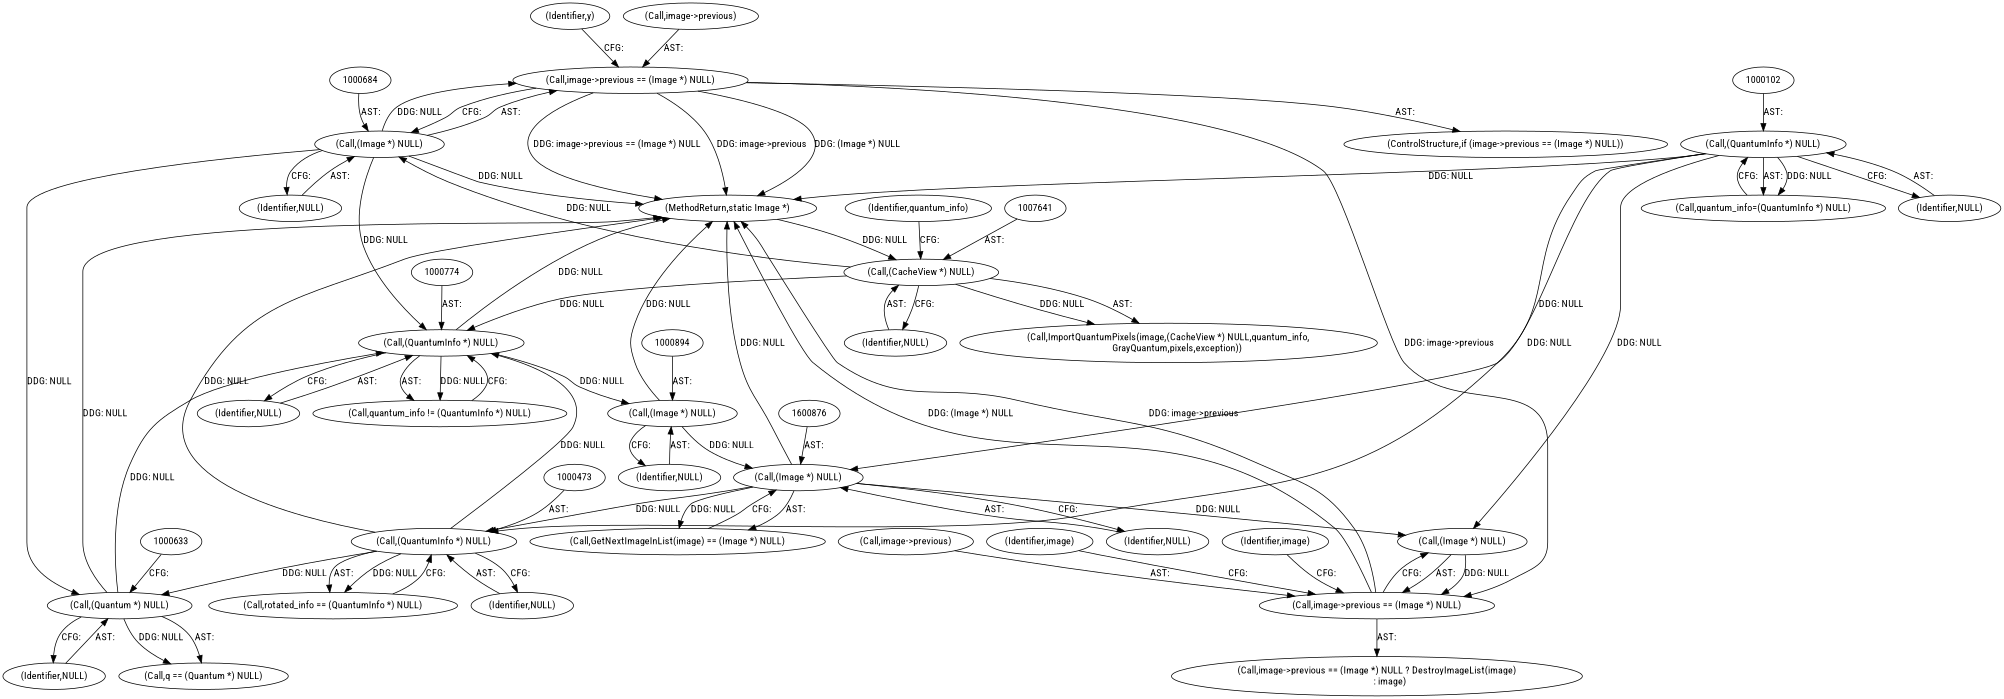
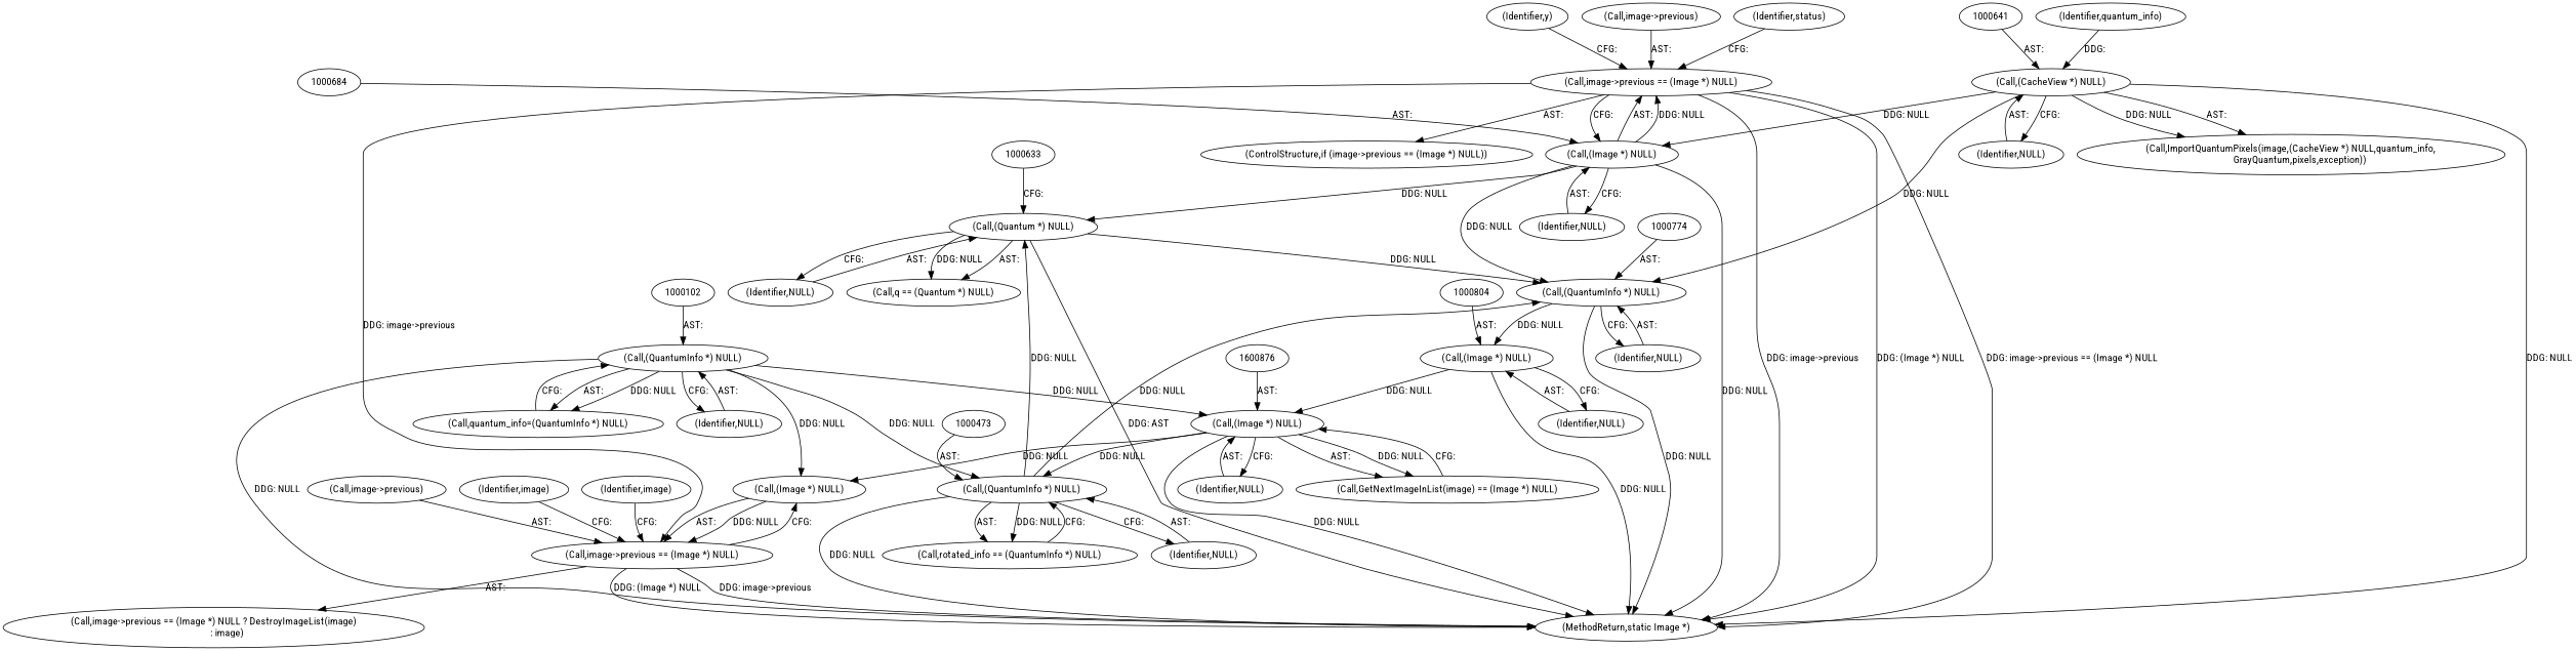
  digraph {
    fontname="Roboto Condensed"
    node [fontname="Roboto Condensed"]
    edge [fontname="Roboto Condensed"]
    n1 [label="(Call,image->previous == (Image *) NULL)"]
    n2 [label="(Call,(Image *) NULL)"]
    n3 [label="(Call,image->previous == (Image *) NULL)"]
    n4 [label="(MethodReturn,static Image *)"]
    n5 [label="(ControlStructure,if (image->previous == (Image *) NULL))"]
    n6 [label="(Call,(Quantum *) NULL)"]
    n7 [label="(Call,(QuantumInfo *) NULL)"]
    n8 [label="(Identifier,NULL)"]
    n9 [label="(Call,(Image *) NULL)"]
    n10 [label="(Call,image->previous == (Image *) NULL ? DestroyImageList(image)\n            : image)"]
    n11 [label="(Call,q == (Quantum *) NULL)"]
    n12 [label="(Identifier,NULL)"]
    n13 [label="(Call,(Image *) NULL)"]
-   n14 [label="(Call,quantum_info != (QuantumInfo *) NULL)"]
    n15 [label="(Identifier,NULL)"]
    n16 [label="(Call,(CacheView *) NULL)"]
    n17 [label="(Identifier,NULL)"]
    n18 [label="(Call,ImportQuantumPixels(image,(CacheView *) NULL,quantum_info,\n        GrayQuantum,pixels,exception))"]
    n19 [label="(Call,(QuantumInfo *) NULL)"]
    n20 [label="(Call,rotated_info == (QuantumInfo *) NULL)"]
    n21 [label="(Identifier,NULL)"]
    n22 [label="(Call,(QuantumInfo *) NULL)"]
    n23 [label="(Call,(Image *) NULL)"]
    n24 [label="(Call,quantum_info=(QuantumInfo *) NULL)"]
    n25 [label="(Identifier,NULL)"]
    n26 [label="(Call,GetNextImageInList(image) == (Image *) NULL)"]
    n27 [label="(Identifier,NULL)"]
    n28 [label="(Identifier,NULL)"]
    n29 [label="(Identifier,y)"]
    n30 [label="(Call,image->previous)"]
    n31 [label="(Call,image->previous)"]
    n32 [label="(Identifier,quantum_info)"]
    n33 [label="(Identifier,image)"]
+   n34 [label="(Identifier,status)"]
    n35 [label="(Identifier,image)"]
    1000684
-   1000641 [label=1007641]
+   1000641
    1000633
    1000473
    n40 [label=1000102]
    n41 [label=1600876]
-   1000804 [label=1000894]
+   1000804
    1000774
    n1 -> n2 [label="CFG: "]
    n1 -> n3 [label="DDG: image->previous"]
    n1 -> n4 [label="DDG: image->previous"]
    n1 -> n4 [label="DDG: (Image *) NULL"]
    n1 -> n4 [label="DDG: image->previous == (Image *) NULL"]
    n1 -> n5 [label="AST: "]
    n2 -> n1 [label="AST: "]
    n2 -> n1 [label="DDG: NULL"]
    n2 -> n4 [label="DDG: NULL"]
    n2 -> n6 [label="DDG: NULL"]
    n2 -> n7 [label="DDG: NULL"]
    n2 -> n8 [label="CFG: "]
    n3 -> n4 [label="DDG: (Image *) NULL"]
    n3 -> n4 [label="DDG: image->previous"]
    n3 -> n9 [label="CFG: "]
    n3 -> n10 [label="AST: "]
-   n6 -> n4 [label="DDG: NULL"]
+   n6 -> n4 [label="DDG: AST"]
    n6 -> n7 [label="DDG: NULL"]
    n6 -> n11 [label="AST: "]
    n6 -> n11 [label="DDG: NULL"]
    n6 -> n12 [label="CFG: "]
    n7 -> n4 [label="DDG: NULL"]
    n7 -> n13 [label="DDG: NULL"]
-   n7 -> n14 [label="AST: "]
-   n7 -> n14 [label="DDG: NULL"]
    n7 -> n15 [label="CFG: "]
    n8 -> n2 [label="AST: "]
    n9 -> n3 [label="AST: "]
    n9 -> n3 [label="DDG: NULL"]
    n12 -> n6 [label="AST: "]
    n13 -> n4 [label="DDG: NULL"]
    n13 -> n23 [label="DDG: NULL"]
    n13 -> n28 [label="CFG: "]
-   n14 -> n7 [label="CFG: "]
    n15 -> n7 [label="AST: "]
    n16 -> n2 [label="DDG: NULL"]
-   n4 -> n16 [label="DDG: NULL"]
+   n16 -> n4 [label="DDG: NULL"]
    n16 -> n7 [label="DDG: NULL"]
    n16 -> n17 [label="CFG: "]
    n16 -> n18 [label="AST: "]
    n16 -> n18 [label="DDG: NULL"]
    n17 -> n16 [label="AST: "]
    n19 -> n4 [label="DDG: NULL"]
    n19 -> n6 [label="DDG: NULL"]
    n19 -> n7 [label="DDG: NULL"]
    n19 -> n20 [label="AST: "]
    n19 -> n20 [label="DDG: NULL"]
    n19 -> n21 [label="CFG: "]
    n20 -> n19 [label="CFG: "]
    n21 -> n19 [label="AST: "]
    n22 -> n4 [label="DDG: NULL"]
    n22 -> n9 [label="DDG: NULL"]
    n22 -> n19 [label="DDG: NULL"]
    n22 -> n23 [label="DDG: NULL"]
    n22 -> n24 [label="AST: "]
    n22 -> n24 [label="DDG: NULL"]
    n22 -> n25 [label="CFG: "]
    n23 -> n4 [label="DDG: NULL"]
    n23 -> n9 [label="DDG: NULL"]
    n23 -> n19 [label="DDG: NULL"]
    n23 -> n26 [label="AST: "]
    n23 -> n26 [label="DDG: NULL"]
    n23 -> n27 [label="CFG: "]
    n24 -> n22 [label="CFG: "]
    n25 -> n22 [label="AST: "]
    n26 -> n23 [label="CFG: "]
    n27 -> n23 [label="AST: "]
    n28 -> n13 [label="AST: "]
    n29 -> n1 [label="CFG: "]
    n30 -> n1 [label="AST: "]
    n31 -> n3 [label="AST: "]
-   n32 -> n16 [label="CFG: "]
+   n32 -> n16 [label="DDG: "]
    n33 -> n3 [label="CFG: "]
+   n34 -> n1 [label="CFG: "]
    n35 -> n3 [label="CFG: "]
    1000684 -> n2 [label="AST: "]
    1000641 -> n16 [label="AST: "]
    1000633 -> n6 [label="CFG: "]
    1000473 -> n19 [label="AST: "]
    n40 -> n22 [label="AST: "]
    n41 -> n23 [label="AST: "]
    1000804 -> n13 [label="AST: "]
    1000774 -> n7 [label="AST: "]
  }
